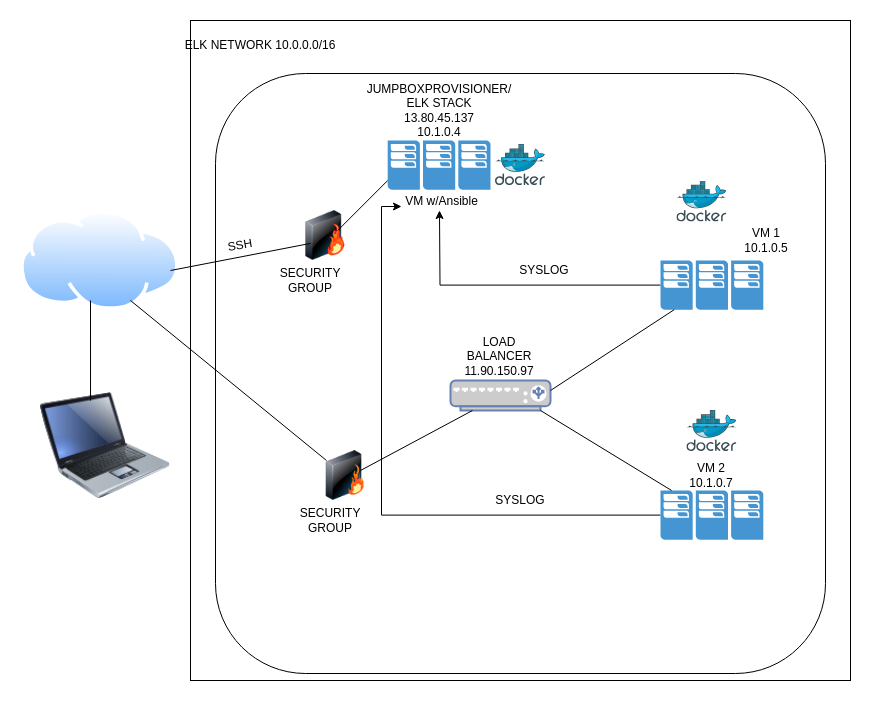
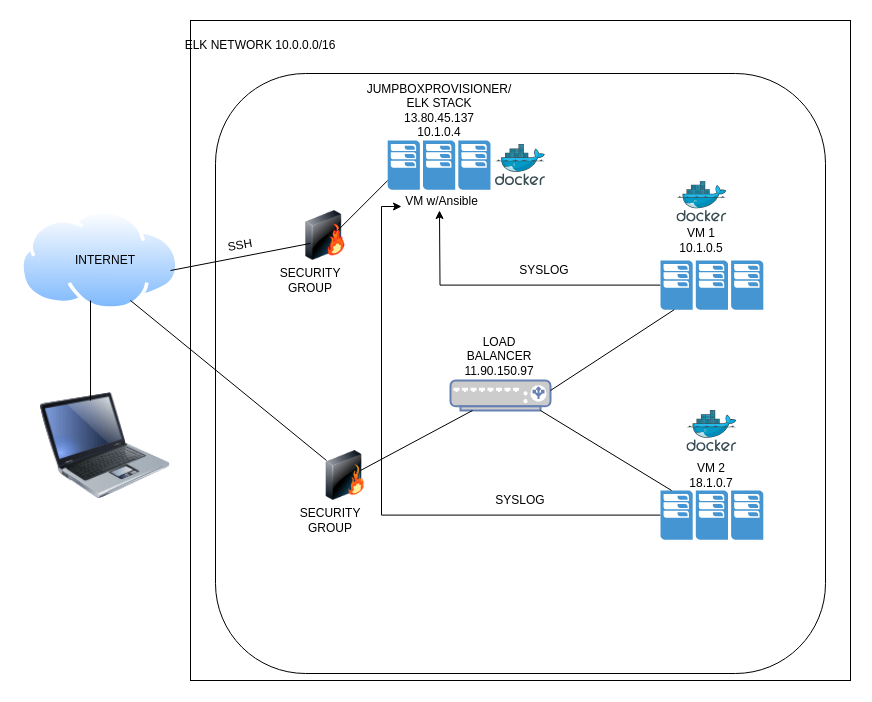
  <mxCell id="0" />
  <mxCell id="1" parent="0" />
  <mxCell id="2" value="" style="aspect=fixed;perimeter=ellipsePerimeter;html=1;align=center;shadow=0;dashed=0;spacingTop=3;image;image=img/lib/active_directory/internet_cloud.svg;" vertex="1" parent="1"><mxGeometry x="20" y="210" width="158.73" height="100" as="geometry" /></mxCell>
  <mxCell id="3" value="" style="image;html=1;labelBackgroundColor=#ffffff;image=img/lib/clip_art/computers/Laptop_128x128.png" vertex="1" parent="1"><mxGeometry x="39.99" y="390" width="130" height="110" as="geometry" /></mxCell>
+ <mxCell id="4" value="INTERNET" style="text;html=1;strokeColor=none;fillColor=none;align=center;verticalAlign=middle;whiteSpace=wrap;rounded=0;" vertex="1" parent="1"><mxGeometry x="54.99" y="245" width="100" height="30" as="geometry" /></mxCell>
  <mxCell id="5" value="" style="endArrow=none;html=1;exitX=0.385;exitY=0.091;exitDx=0;exitDy=0;exitPerimeter=0;" edge="1" parent="1" source="3"><mxGeometry width="50" height="50" relative="1" as="geometry"><mxPoint x="90" y="290" as="sourcePoint" /><mxPoint x="90" y="300" as="targetPoint" /></mxGeometry></mxCell>
  <mxCell id="6" value="" style="whiteSpace=wrap;html=1;aspect=fixed;" vertex="1" parent="1"><mxGeometry x="190" y="20" width="660" height="660" as="geometry" /></mxCell>
  <mxCell id="7" value="ELK NETWORK 10.0.0.0/16" style="text;html=1;strokeColor=none;fillColor=none;align=center;verticalAlign=middle;whiteSpace=wrap;rounded=0;" vertex="1" parent="1"><mxGeometry x="170" y="20" width="180" height="50" as="geometry" /></mxCell>
  <mxCell id="8" value="" style="rounded=1;whiteSpace=wrap;html=1;" vertex="1" parent="1"><mxGeometry x="215" y="73" width="610" height="600" as="geometry" /></mxCell>
  <mxCell id="9" value="JUMPBOXPROVISIONER/&lt;br&gt;ELK STACK&lt;br&gt;13.80.45.137&lt;br&gt;10.1.0.4" style="text;html=1;strokeColor=none;fillColor=none;align=center;verticalAlign=middle;whiteSpace=wrap;rounded=0;" vertex="1" parent="1"><mxGeometry x="353.6" y="100" width="170" height="20" as="geometry" /></mxCell>
  <mxCell id="10" value="" style="image;html=1;labelBackgroundColor=#ffffff;image=img/lib/clip_art/networking/Firewall-page1_128x128.png" vertex="1" parent="1"><mxGeometry x="290" y="210" width="70" height="50" as="geometry" /></mxCell>
  <mxCell id="11" value="" style="endArrow=none;html=1;entryX=0.286;entryY=0.658;entryDx=0;entryDy=0;entryPerimeter=0;" edge="1" parent="1" target="10"><mxGeometry width="50" height="50" relative="1" as="geometry"><mxPoint x="170" y="270" as="sourcePoint" /><mxPoint x="220" y="220" as="targetPoint" /></mxGeometry></mxCell>
  <mxCell id="12" value="" style="image;html=1;labelBackgroundColor=#ffffff;image=img/lib/clip_art/networking/Firewall_128x128.png" vertex="1" parent="1"><mxGeometry x="320" y="450" width="50" height="50" as="geometry" /></mxCell>
  <mxCell id="13" value="" style="fontColor=#0066CC;verticalAlign=top;verticalLabelPosition=bottom;labelPosition=center;align=center;html=1;outlineConnect=0;fillColor=#CCCCCC;strokeColor=#6881B3;gradientColor=none;gradientDirection=north;strokeWidth=2;shape=mxgraph.networks.load_balancer;" vertex="1" parent="1"><mxGeometry x="450" y="380" width="100" height="30" as="geometry" /></mxCell>
  <mxCell id="14" value="" style="pointerEvents=1;shadow=0;dashed=0;html=1;strokeColor=none;fillColor=#4495D1;labelPosition=center;verticalLabelPosition=bottom;verticalAlign=top;align=center;outlineConnect=0;shape=mxgraph.veeam.cluster;" vertex="1" parent="1"><mxGeometry x="387.2" y="140" width="102.8" height="49.2" as="geometry" /></mxCell>
  <mxCell id="15" value="SECURITY GROUP" style="text;html=1;strokeColor=none;fillColor=none;align=center;verticalAlign=middle;whiteSpace=wrap;rounded=0;" vertex="1" parent="1"><mxGeometry x="310" y="510" width="40" height="20" as="geometry" /></mxCell>
  <mxCell id="16" value="VM w/Ansible" style="text;html=1;strokeColor=none;fillColor=none;align=center;verticalAlign=middle;whiteSpace=wrap;rounded=0;" vertex="1" parent="1"><mxGeometry x="401" y="191" width="81" height="20" as="geometry" /></mxCell>
  <mxCell id="17" value="SECURITY GROUP" style="text;html=1;strokeColor=none;fillColor=none;align=center;verticalAlign=middle;whiteSpace=wrap;rounded=0;" vertex="1" parent="1"><mxGeometry x="290" y="270" width="40" height="20" as="geometry" /></mxCell>
  <mxCell id="18" value="" style="endArrow=none;html=1;" edge="1" parent="1"><mxGeometry width="50" height="50" relative="1" as="geometry"><mxPoint x="326" y="460" as="sourcePoint" /><mxPoint x="130" y="300" as="targetPoint" /></mxGeometry></mxCell>
  <mxCell id="19" value="LOAD BALANCER&lt;br&gt;11.90.150.97" style="text;html=1;strokeColor=none;fillColor=none;align=center;verticalAlign=middle;whiteSpace=wrap;rounded=0;" vertex="1" parent="1"><mxGeometry x="449" y="346" width="100" height="20" as="geometry" /></mxCell>
  <mxCell id="20" value="" style="endArrow=none;html=1;" edge="1" parent="1" target="13"><mxGeometry width="50" height="50" relative="1" as="geometry"><mxPoint x="360" y="470" as="sourcePoint" /><mxPoint x="410" y="420" as="targetPoint" /></mxGeometry></mxCell>
  <mxCell id="21" style="edgeStyle=orthogonalEdgeStyle;rounded=0;orthogonalLoop=1;jettySize=auto;html=1;" edge="1" parent="1" source="22"><mxGeometry relative="1" as="geometry"><mxPoint x="439" y="210" as="targetPoint" /></mxGeometry></mxCell>
  <mxCell id="22" value="" style="pointerEvents=1;shadow=0;dashed=0;html=1;strokeColor=none;fillColor=#4495D1;labelPosition=center;verticalLabelPosition=bottom;verticalAlign=top;align=center;outlineConnect=0;shape=mxgraph.veeam.cluster;" vertex="1" parent="1"><mxGeometry x="660" y="260" width="102.8" height="49.2" as="geometry" /></mxCell>
  <mxCell id="23" style="edgeStyle=orthogonalEdgeStyle;rounded=0;orthogonalLoop=1;jettySize=auto;html=1;entryX=0;entryY=0.75;entryDx=0;entryDy=0;" edge="1" parent="1" source="24" target="16"><mxGeometry relative="1" as="geometry" /></mxCell>
  <mxCell id="24" value="" style="pointerEvents=1;shadow=0;dashed=0;html=1;strokeColor=none;fillColor=#4495D1;labelPosition=center;verticalLabelPosition=bottom;verticalAlign=top;align=center;outlineConnect=0;shape=mxgraph.veeam.cluster;" vertex="1" parent="1"><mxGeometry x="660" y="490" width="102.8" height="49.2" as="geometry" /></mxCell>
  <mxCell id="25" value="" style="endArrow=none;html=1;" edge="1" parent="1" target="22"><mxGeometry width="50" height="50" relative="1" as="geometry"><mxPoint x="550" y="390" as="sourcePoint" /><mxPoint x="600" y="340" as="targetPoint" /></mxGeometry></mxCell>
  <mxCell id="26" value="" style="endArrow=none;html=1;" edge="1" parent="1" target="24"><mxGeometry width="50" height="50" relative="1" as="geometry"><mxPoint x="540" y="410" as="sourcePoint" /><mxPoint x="590" y="360" as="targetPoint" /></mxGeometry></mxCell>
- <mxCell id="27" value="VM 1&lt;br&gt;10.1.0.5" style="text;html=1;strokeColor=none;fillColor=none;align=center;verticalAlign=middle;whiteSpace=wrap;rounded=0;" vertex="1" parent="1"><mxGeometry x="746.4" y="230" width="40" height="20" as="geometry" /></mxCell>
- <mxCell id="28" value="VM 2&lt;br&gt;10.1.0.7" style="text;html=1;strokeColor=none;fillColor=none;align=center;verticalAlign=middle;whiteSpace=wrap;rounded=0;" vertex="1" parent="1"><mxGeometry x="691.4" y="465" width="40" height="20" as="geometry" /></mxCell>
+ <mxCell id="27" value="VM 1&lt;br&gt;10.1.0.5" style="text;html=1;strokeColor=none;fillColor=none;align=center;verticalAlign=middle;whiteSpace=wrap;rounded=0;" vertex="1" parent="1"><mxGeometry x="681.4" y="230" width="40" height="20" as="geometry" /></mxCell>
+ <mxCell id="28" value="VM 2&lt;br&gt;18.1.0.7" style="text;html=1;strokeColor=none;fillColor=none;align=center;verticalAlign=middle;whiteSpace=wrap;rounded=0;" vertex="1" parent="1"><mxGeometry x="691.4" y="465" width="40" height="20" as="geometry" /></mxCell>
  <mxCell id="29" value="SSH" style="text;html=1;strokeColor=none;fillColor=none;align=center;verticalAlign=middle;whiteSpace=wrap;rounded=0;rotation=-10;" vertex="1" parent="1"><mxGeometry x="220" y="235.4" width="40" height="20" as="geometry" /></mxCell>
  <mxCell id="30" value="" style="endArrow=none;html=1;" edge="1" parent="1"><mxGeometry width="50" height="50" relative="1" as="geometry"><mxPoint x="337.2" y="230" as="sourcePoint" /><mxPoint x="387.2" y="180" as="targetPoint" /></mxGeometry></mxCell>
  <mxCell id="31" value="SYSLOG" style="text;html=1;strokeColor=none;fillColor=none;align=center;verticalAlign=middle;whiteSpace=wrap;rounded=0;" vertex="1" parent="1"><mxGeometry x="500" y="490" width="40" height="20" as="geometry" /></mxCell>
  <mxCell id="32" value="SYSLOG" style="text;html=1;strokeColor=none;fillColor=none;align=center;verticalAlign=middle;whiteSpace=wrap;rounded=0;" vertex="1" parent="1"><mxGeometry x="523.6" y="260" width="40" height="20" as="geometry" /></mxCell>
  <mxCell id="33" value="" style="aspect=fixed;html=1;points=[];align=center;image;fontSize=12;image=img/lib/mscae/Docker.svg;" vertex="1" parent="1"><mxGeometry x="495" y="144.1" width="50" height="41" as="geometry" /></mxCell>
  <mxCell id="34" value="" style="aspect=fixed;html=1;points=[];align=center;image;fontSize=12;image=img/lib/mscae/Docker.svg;" vertex="1" parent="1"><mxGeometry x="676.4" y="180.5" width="50" height="41" as="geometry" /></mxCell>
  <mxCell id="35" value="" style="aspect=fixed;html=1;points=[];align=center;image;fontSize=12;image=img/lib/mscae/Docker.svg;" vertex="1" parent="1"><mxGeometry x="686.4" y="410" width="50" height="41" as="geometry" /></mxCell>
